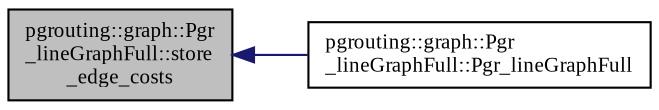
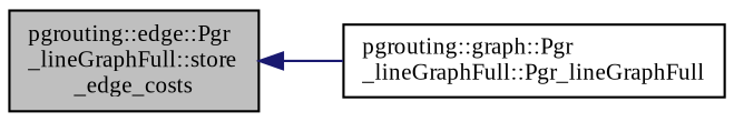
  digraph {
    rankdir=LR
    fontname="Liberation Serif"
    node [color=black fontname="Liberation Serif" fontsize=10 shape=record style=filled]
-   n1 [fillcolor=grey75 fontcolor=black height=0.2 label="pgrouting::graph::Pgr\l_lineGraphFull::store\l_edge_costs" width=0.4]
+   n1 [fillcolor=grey75 fontcolor=black height=0.2 label="pgrouting::edge::Pgr\l_lineGraphFull::store\l_edge_costs" width=0.4]
    n2 [fillcolor=white height=0.2 label="pgrouting::graph::Pgr\l_lineGraphFull::Pgr_lineGraphFull" width=0.4]
    n1 -> n2 [color=midnightblue dir=back fontname="Liberation Serif" fontsize=10 labelfontname=Helvetica labelfontsize=10 style=solid]
  }
